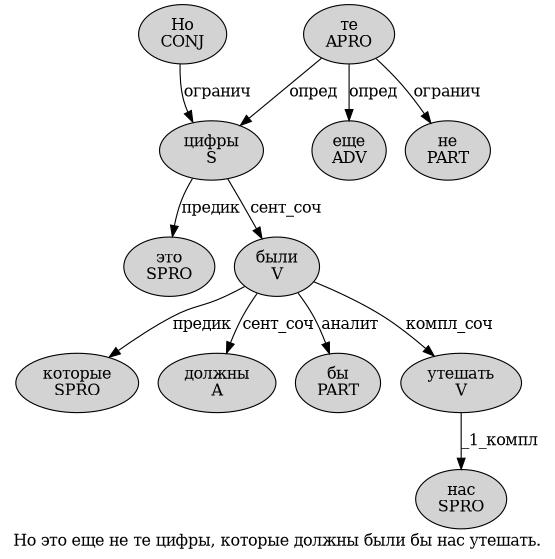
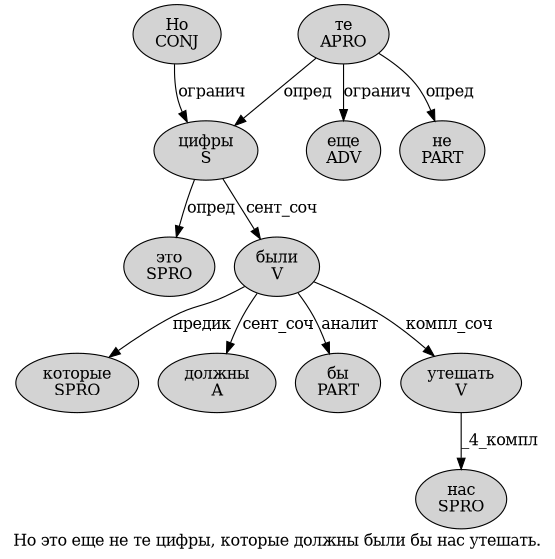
  digraph {
    label="Но это еще не те цифры, которые должны были бы нас утешать."
    node [fillcolor=lightgray penwidth=1 shape=ellipse style=filled]
    n1 [label="Но\nCONJ"]
    n2 [label="цифры\nS"]
    n3 [label="это\nSPRO"]
    n4 [label="были\nV"]
    n5 [label="еще\nADV"]
    n6 [label="не\nPART"]
    n7 [label="те\nAPRO"]
    n8 [label="которые\nSPRO"]
    n9 [label="должны\nA"]
    n10 [label="бы\nPART"]
    n11 [label="утешать\nV"]
    n12 [label="нас\nSPRO"]
    n1 -> n2 [label="огранич"]
-   n2 -> n3 [label="предик"]
+   n2 -> n3 [label="опред"]
    n2 -> n4 [label="сент_соч"]
    n4 -> n8 [label="предик"]
    n4 -> n9 [label="сент_соч"]
    n4 -> n10 [label="аналит"]
    n4 -> n11 [label="компл_соч"]
    n7 -> n2 [label="опред"]
-   n7 -> n5 [label="опред"]
-   n7 -> n6 [label="огранич"]
-   n11 -> n12 [label="_1_компл"]
+   n7 -> n5 [label="огранич"]
+   n7 -> n6 [label="опред"]
+   n11 -> n12 [label="_4_компл"]
  }
